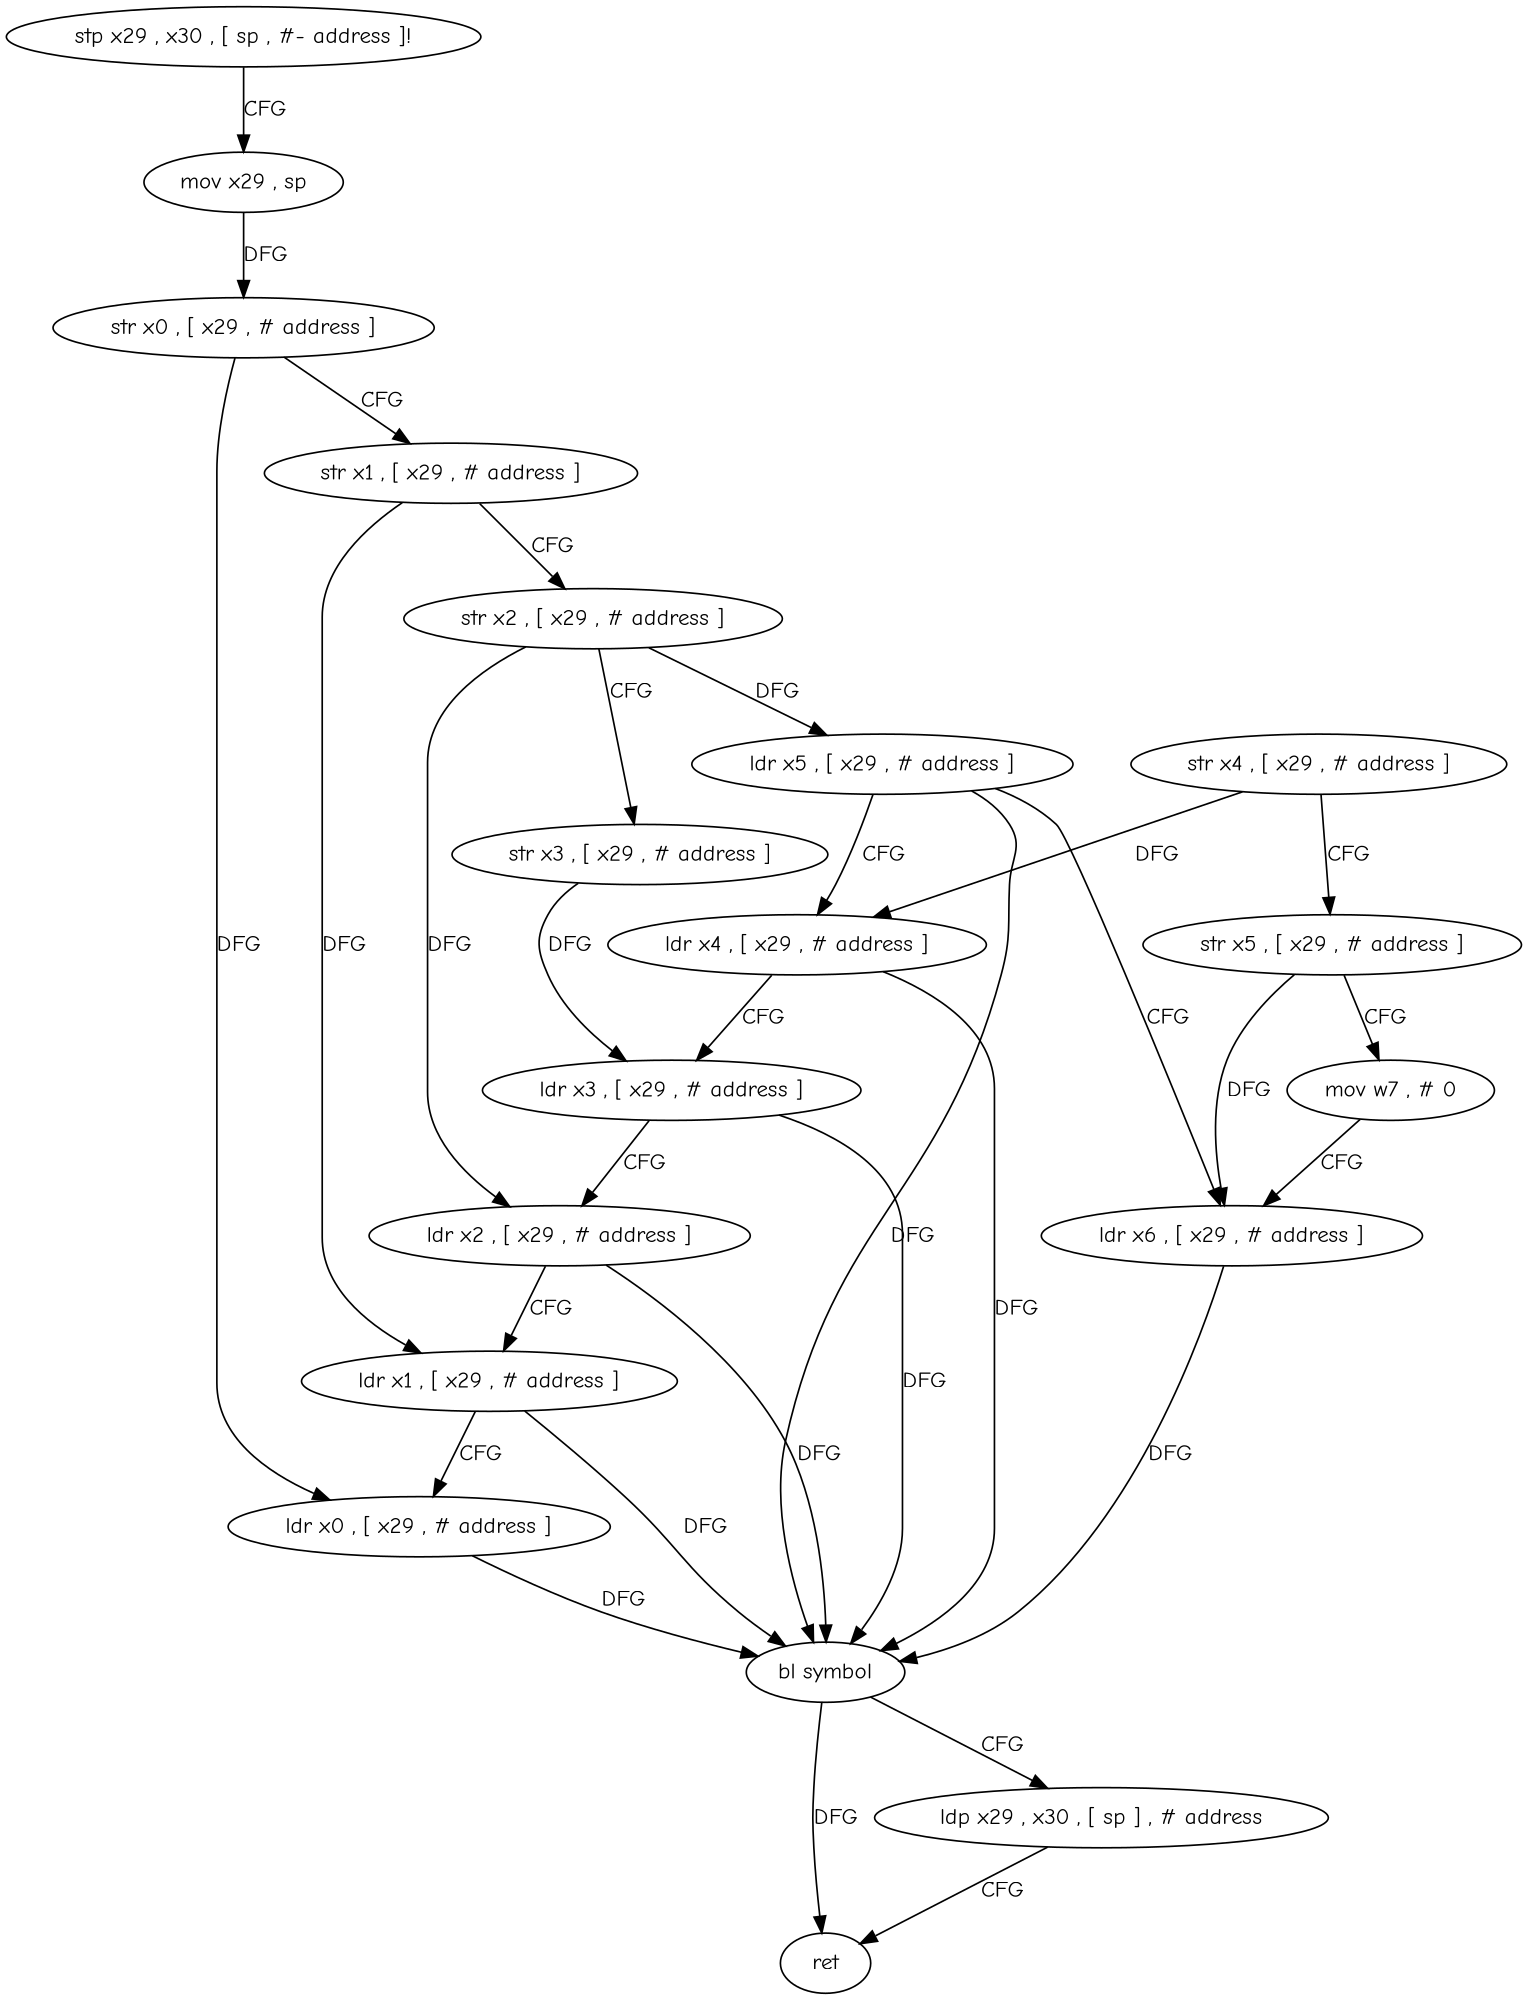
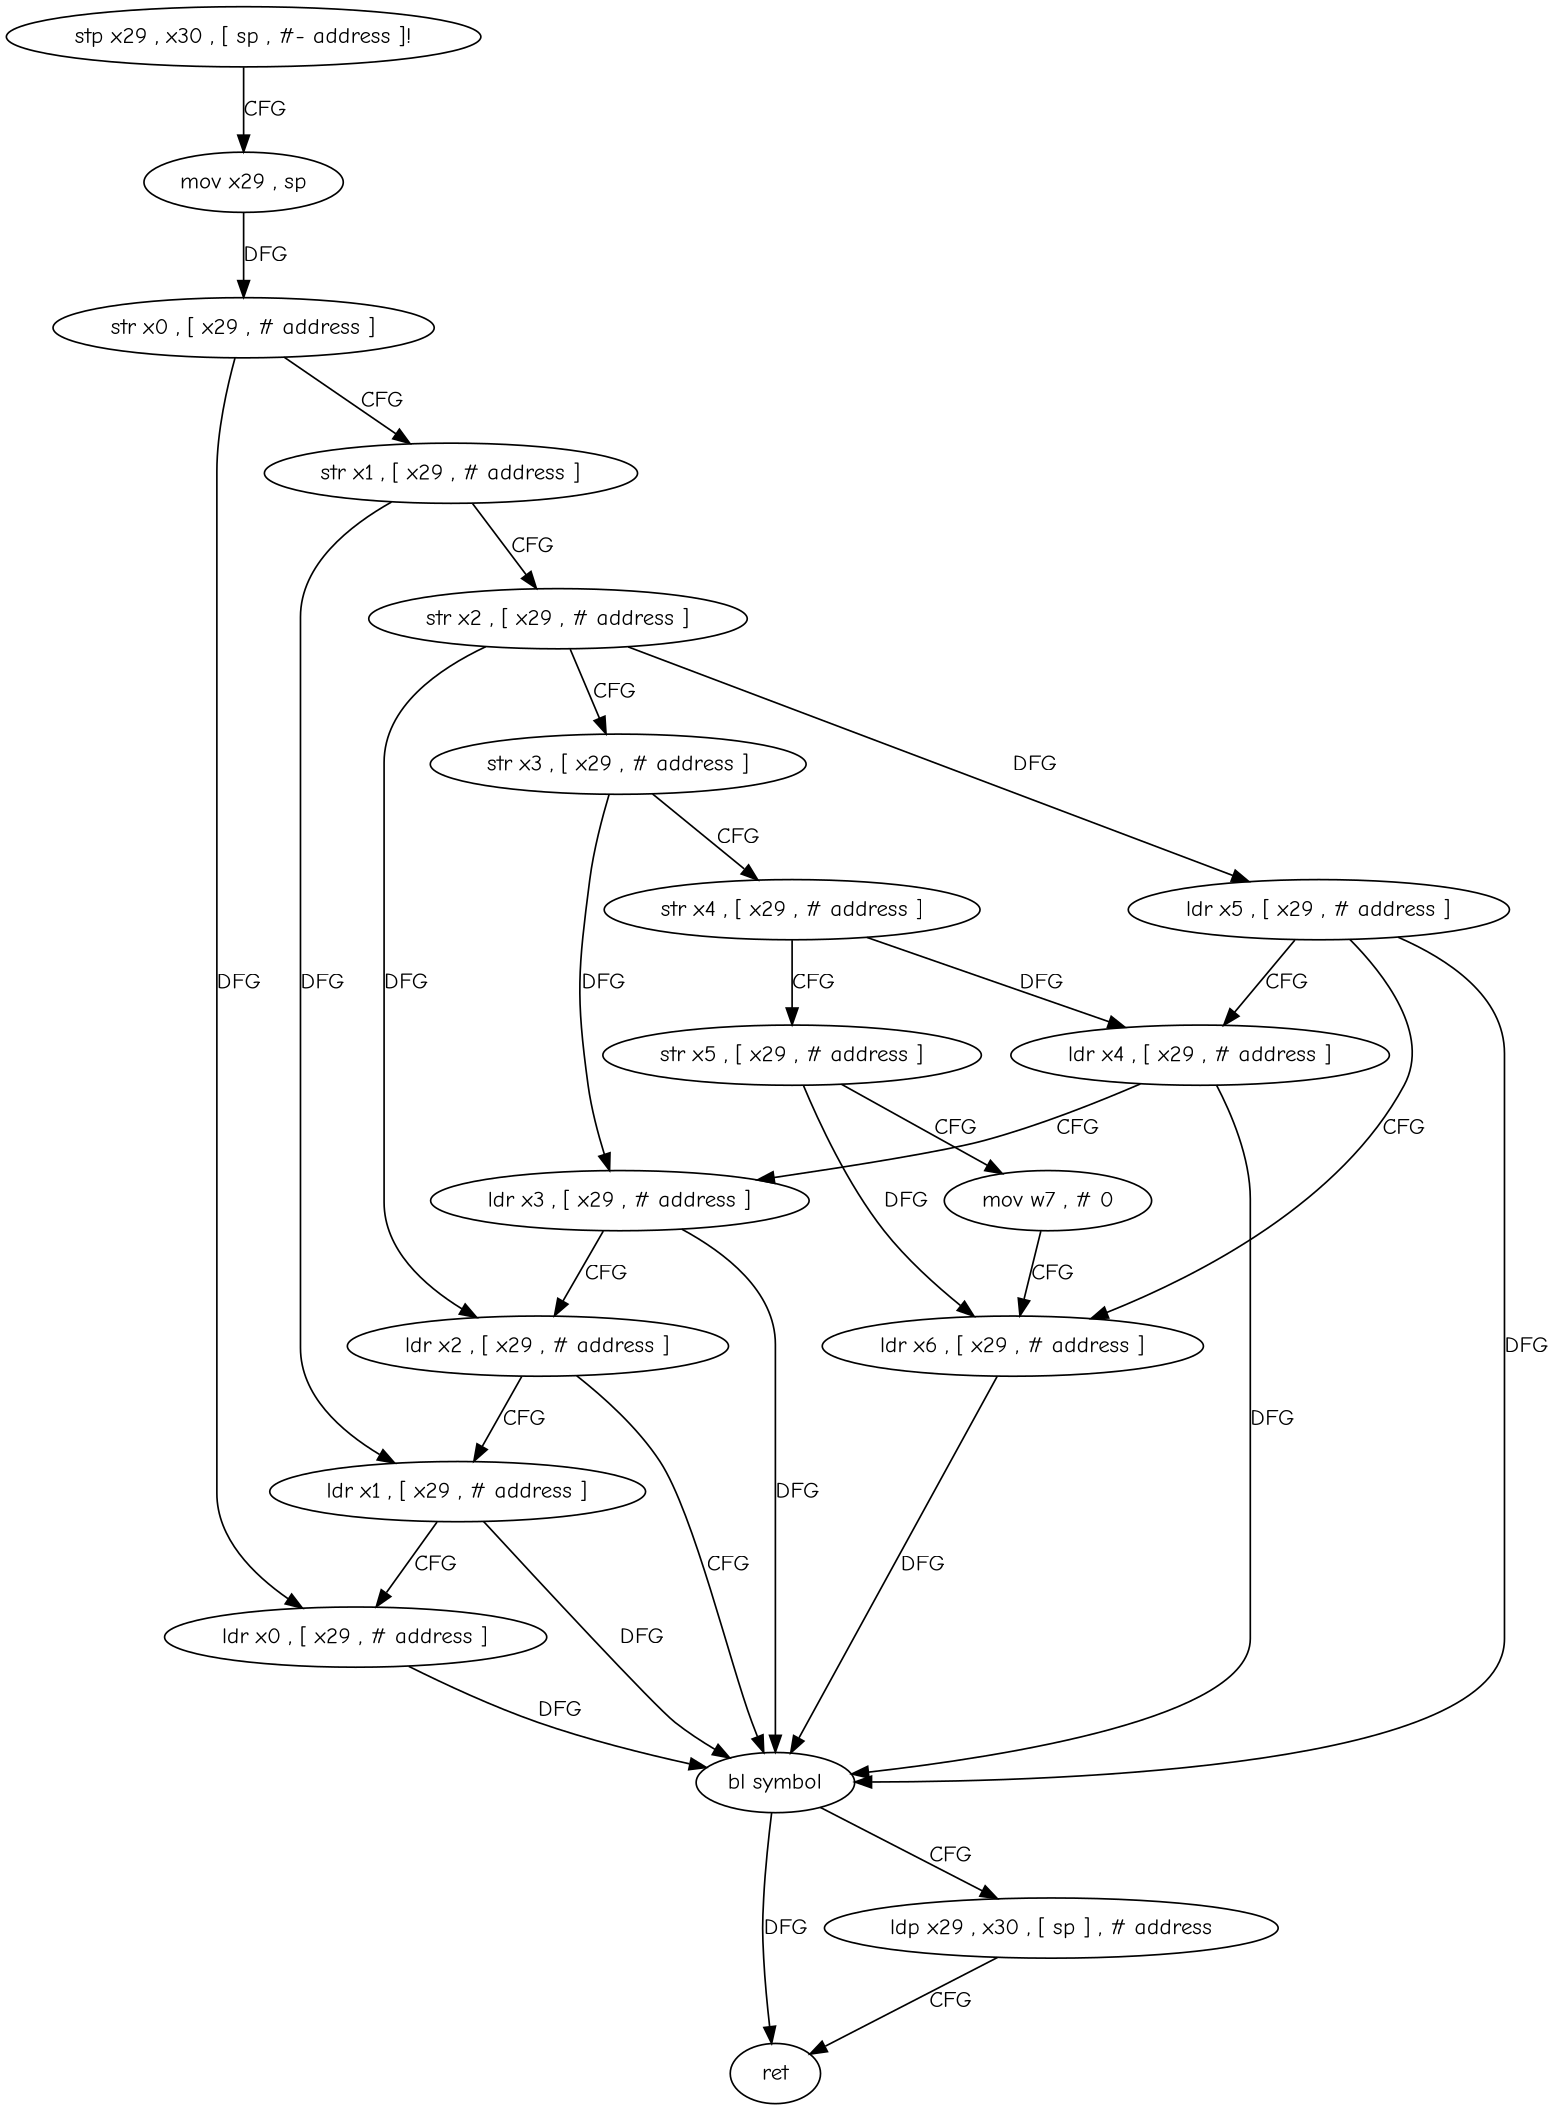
  digraph {
    fontname="Comic Neue"
    node [fontname="Comic Neue"]
    edge [fontname="Comic Neue"]
    n1 [label="stp x29 , x30 , [ sp , #- address ]!"]
    n2 [label="mov x29 , sp"]
    n3 [label="str x0 , [ x29 , # address ]"]
    n4 [label="str x1 , [ x29 , # address ]"]
    n5 [label="ldr x0 , [ x29 , # address ]"]
    n6 [label="str x2 , [ x29 , # address ]"]
    n7 [label="ldr x1 , [ x29 , # address ]"]
    n8 [label="bl symbol"]
    n9 [label="str x3 , [ x29 , # address ]"]
    n10 [label="ldr x5 , [ x29 , # address ]"]
    n11 [label="ldr x2 , [ x29 , # address ]"]
    n12 [label="str x4 , [ x29 , # address ]"]
    n13 [label="ldr x3 , [ x29 , # address ]"]
    n14 [label="ldr x4 , [ x29 , # address ]"]
    n15 [label="ldr x6 , [ x29 , # address ]"]
    n16 [label="str x5 , [ x29 , # address ]"]
    n17 [label="mov w7 , # 0"]
    n18 [label="ldp x29 , x30 , [ sp ] , # address"]
    n19 [label=ret]
    n1 -> n2 [label=CFG]
    n2 -> n3 [label=DFG]
    n3 -> n4 [label=CFG]
    n3 -> n5 [label=DFG]
    n4 -> n6 [label=CFG]
    n4 -> n7 [label=DFG]
    n5 -> n8 [label=DFG]
    n6 -> n9 [label=CFG]
    n6 -> n10 [label=DFG]
    n6 -> n11 [label=DFG]
    n7 -> n5 [label=CFG]
    n7 -> n8 [label=DFG]
    n8 -> n18 [label=CFG]
    n8 -> n19 [label=DFG]
+   n9 -> n12 [label=CFG]
    n9 -> n13 [label=DFG]
    n10 -> n8 [label=DFG]
    n10 -> n14 [label=CFG]
    n10 -> n15 [label=CFG]
    n11 -> n7 [label=CFG]
-   n11 -> n8 [label=DFG]
+   n11 -> n8 [label=CFG]
    n12 -> n14 [label=DFG]
    n12 -> n16 [label=CFG]
    n13 -> n8 [label=DFG]
    n13 -> n11 [label=CFG]
    n14 -> n8 [label=DFG]
    n14 -> n13 [label=CFG]
    n15 -> n8 [label=DFG]
    n16 -> n15 [label=DFG]
    n16 -> n17 [label=CFG]
    n17 -> n15 [label=CFG]
    n18 -> n19 [label=CFG]
  }
